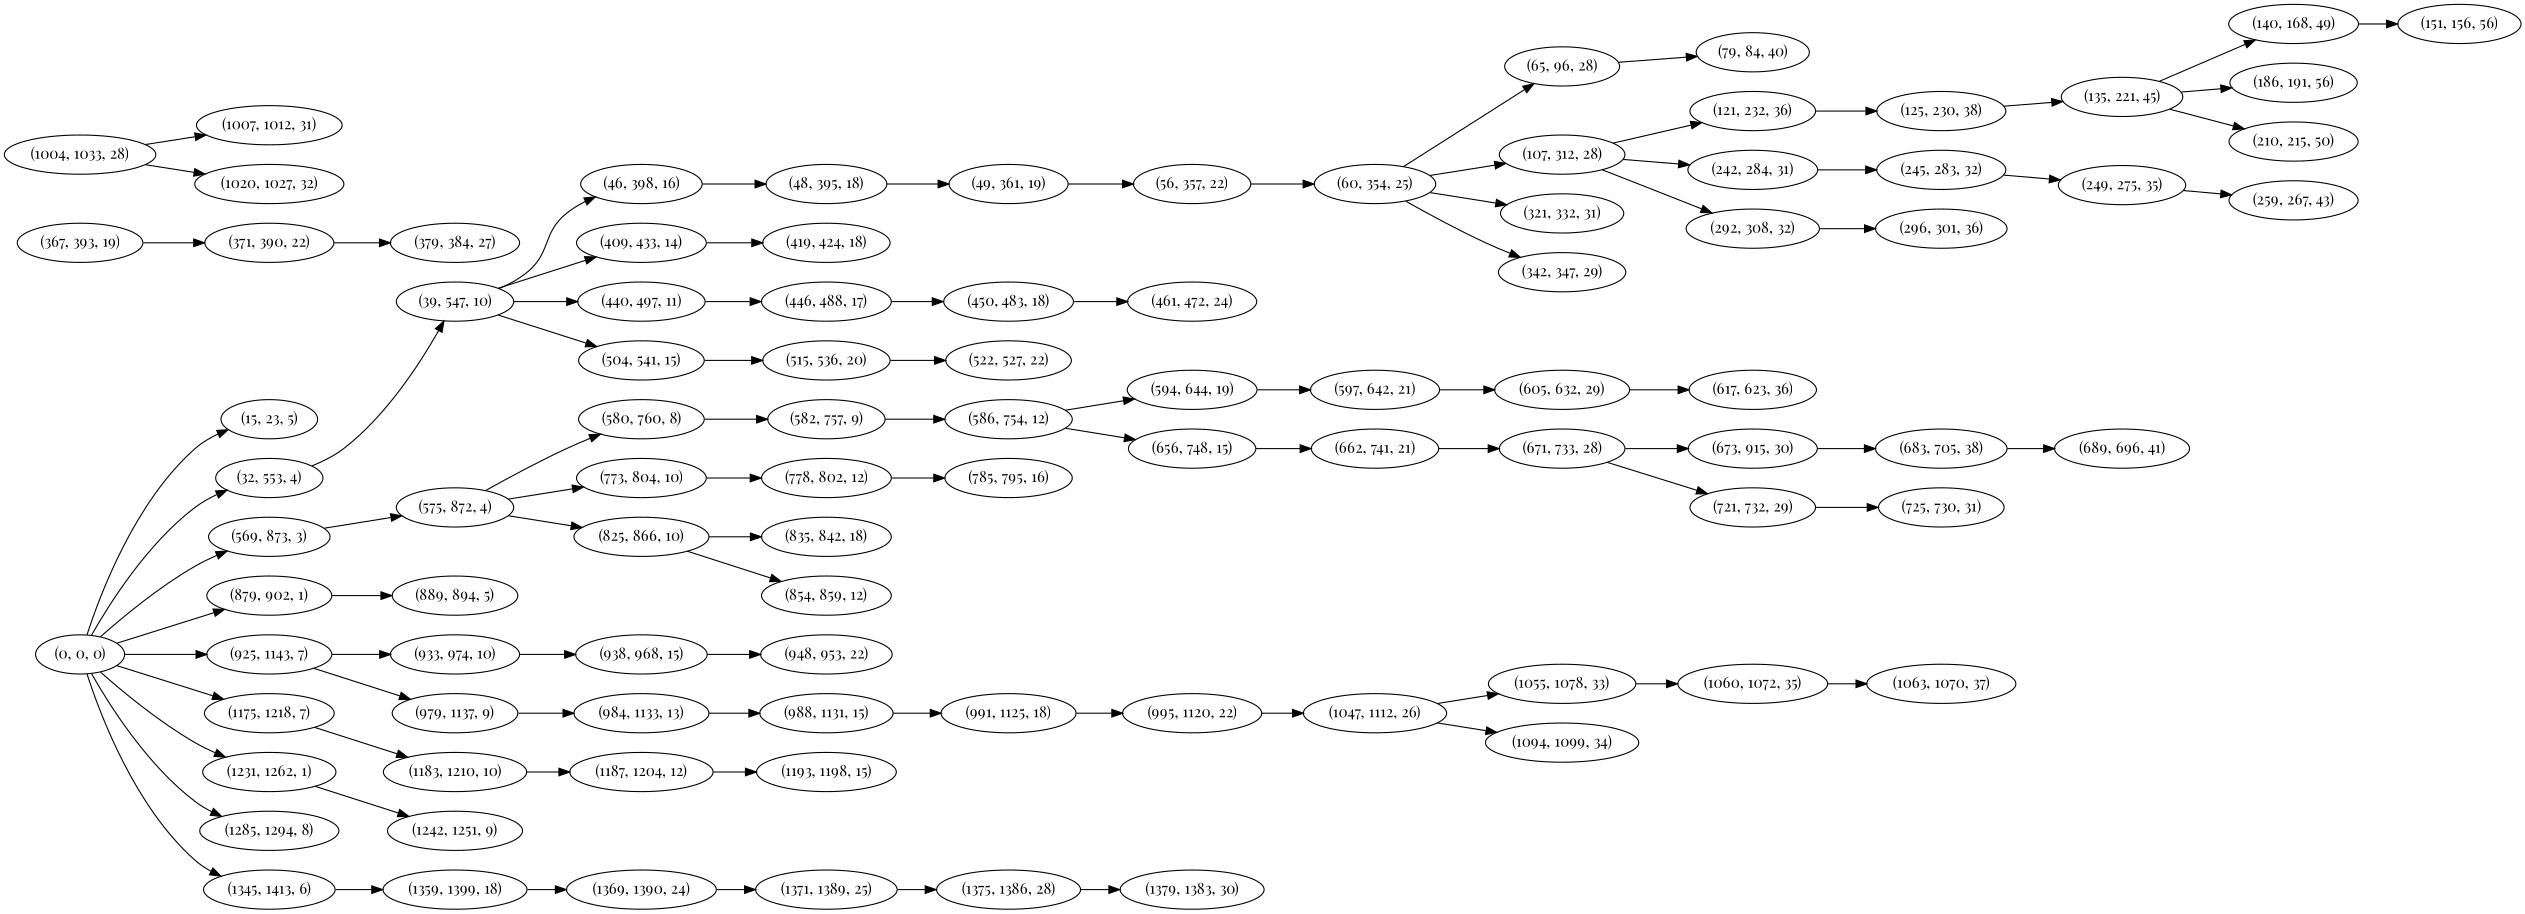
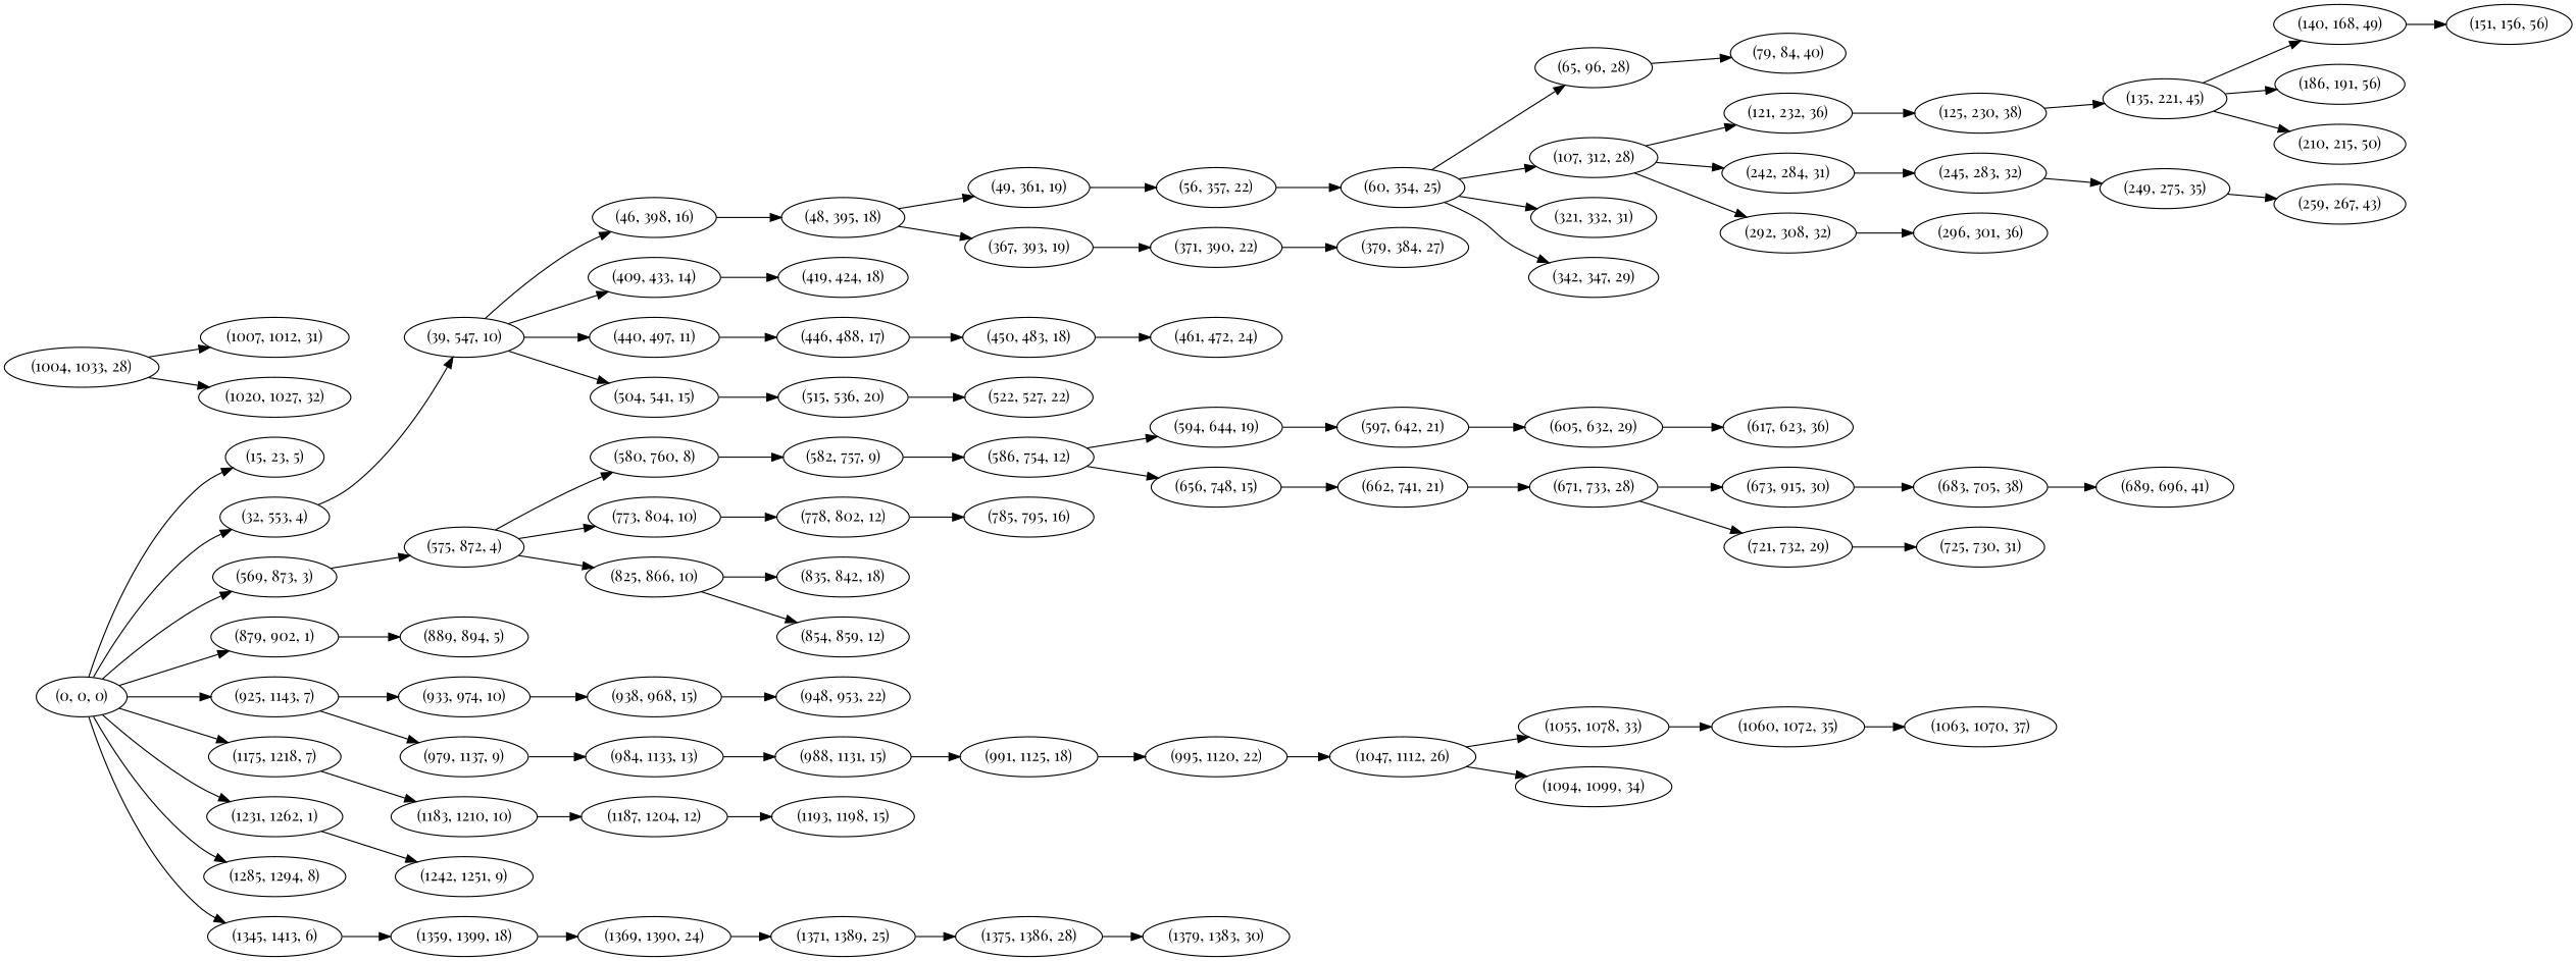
  digraph {
    fontname="Playfair Display"
    rankdir=LR
    node [fontname="Playfair Display"]
    edge [fontname="Playfair Display"]
    "(0, 0, 0)"
    "(15, 23, 5)"
    "(32, 553, 4)"
    "(569, 873, 3)"
    "(879, 902, 1)"
    "(925, 1143, 7)"
    "(1175, 1218, 7)"
    "(1231, 1262, 1)"
    "(1285, 1294, 8)"
    "(1345, 1413, 6)"
    "(39, 547, 10)"
    "(575, 872, 4)"
    "(889, 894, 5)"
    "(933, 974, 10)"
    "(979, 1137, 9)"
    "(1183, 1210, 10)"
    "(1242, 1251, 9)"
    "(1359, 1399, 18)"
    "(46, 398, 16)"
    "(409, 433, 14)"
    "(440, 497, 11)"
    "(504, 541, 15)"
    "(48, 395, 18)"
    "(419, 424, 18)"
    "(446, 488, 17)"
    "(515, 536, 20)"
    "(49, 361, 19)"
    "(367, 393, 19)"
    "(56, 357, 22)"
    "(371, 390, 22)"
    "(60, 354, 25)"
    "(65, 96, 28)"
    "(107, 312, 28)"
    "(321, 332, 31)"
    "(342, 347, 29)"
    "(79, 84, 40)"
    "(121, 232, 36)"
    "(242, 284, 31)"
    "(292, 308, 32)"
    "(125, 230, 38)"
    "(245, 283, 32)"
    "(296, 301, 36)"
    "(135, 221, 45)"
    "(140, 168, 49)"
    "(186, 191, 56)"
    "(210, 215, 50)"
    "(151, 156, 56)"
    "(249, 275, 35)"
    "(259, 267, 43)"
    "(379, 384, 27)"
    "(450, 483, 18)"
    "(461, 472, 24)"
    "(522, 527, 22)"
    "(580, 760, 8)"
    "(773, 804, 10)"
    "(825, 866, 10)"
    "(582, 757, 9)"
    "(778, 802, 12)"
    "(835, 842, 18)"
    "(854, 859, 12)"
    "(586, 754, 12)"
    "(594, 644, 19)"
    "(656, 748, 15)"
    "(597, 642, 21)"
    "(662, 741, 21)"
    "(605, 632, 29)"
    "(617, 623, 36)"
    "(671, 733, 28)"
    n69 [label="(673, 915, 30)"]
    "(721, 732, 29)"
    "(683, 705, 38)"
    "(725, 730, 31)"
    "(689, 696, 41)"
    "(785, 795, 16)"
    "(938, 968, 15)"
    "(984, 1133, 13)"
    "(948, 953, 22)"
    "(988, 1131, 15)"
    "(991, 1125, 18)"
    "(995, 1120, 22)"
    "(1047, 1112, 26)"
    "(1004, 1033, 28)"
    "(1007, 1012, 31)"
    "(1020, 1027, 32)"
    "(1055, 1078, 33)"
    "(1094, 1099, 34)"
    "(1060, 1072, 35)"
    "(1063, 1070, 37)"
    "(1187, 1204, 12)"
    "(1193, 1198, 15)"
    "(1369, 1390, 24)"
    "(1371, 1389, 25)"
    "(1375, 1386, 28)"
    "(1379, 1383, 30)"
    "(0, 0, 0)" -> "(15, 23, 5)"
    "(0, 0, 0)" -> "(32, 553, 4)"
    "(0, 0, 0)" -> "(569, 873, 3)"
    "(0, 0, 0)" -> "(879, 902, 1)"
    "(0, 0, 0)" -> "(925, 1143, 7)"
    "(0, 0, 0)" -> "(1175, 1218, 7)"
    "(0, 0, 0)" -> "(1231, 1262, 1)"
    "(0, 0, 0)" -> "(1285, 1294, 8)"
    "(0, 0, 0)" -> "(1345, 1413, 6)"
    "(32, 553, 4)" -> "(39, 547, 10)"
    "(569, 873, 3)" -> "(575, 872, 4)"
    "(879, 902, 1)" -> "(889, 894, 5)"
    "(925, 1143, 7)" -> "(933, 974, 10)"
    "(925, 1143, 7)" -> "(979, 1137, 9)"
    "(1175, 1218, 7)" -> "(1183, 1210, 10)"
    "(1231, 1262, 1)" -> "(1242, 1251, 9)"
    "(1345, 1413, 6)" -> "(1359, 1399, 18)"
    "(39, 547, 10)" -> "(46, 398, 16)"
    "(39, 547, 10)" -> "(409, 433, 14)"
    "(39, 547, 10)" -> "(440, 497, 11)"
    "(39, 547, 10)" -> "(504, 541, 15)"
    "(575, 872, 4)" -> "(580, 760, 8)"
    "(575, 872, 4)" -> "(773, 804, 10)"
    "(575, 872, 4)" -> "(825, 866, 10)"
    "(933, 974, 10)" -> "(938, 968, 15)"
    "(979, 1137, 9)" -> "(984, 1133, 13)"
    "(1183, 1210, 10)" -> "(1187, 1204, 12)"
    "(1359, 1399, 18)" -> "(1369, 1390, 24)"
    "(46, 398, 16)" -> "(48, 395, 18)"
    "(409, 433, 14)" -> "(419, 424, 18)"
    "(440, 497, 11)" -> "(446, 488, 17)"
    "(504, 541, 15)" -> "(515, 536, 20)"
    "(48, 395, 18)" -> "(49, 361, 19)"
+   "(48, 395, 18)" -> "(367, 393, 19)"
    "(446, 488, 17)" -> "(450, 483, 18)"
    "(515, 536, 20)" -> "(522, 527, 22)"
    "(49, 361, 19)" -> "(56, 357, 22)"
    "(367, 393, 19)" -> "(371, 390, 22)"
    "(56, 357, 22)" -> "(60, 354, 25)"
    "(371, 390, 22)" -> "(379, 384, 27)"
    "(60, 354, 25)" -> "(65, 96, 28)"
    "(60, 354, 25)" -> "(107, 312, 28)"
    "(60, 354, 25)" -> "(321, 332, 31)"
    "(60, 354, 25)" -> "(342, 347, 29)"
    "(65, 96, 28)" -> "(79, 84, 40)"
    "(107, 312, 28)" -> "(121, 232, 36)"
    "(107, 312, 28)" -> "(242, 284, 31)"
    "(107, 312, 28)" -> "(292, 308, 32)"
    "(121, 232, 36)" -> "(125, 230, 38)"
    "(242, 284, 31)" -> "(245, 283, 32)"
    "(292, 308, 32)" -> "(296, 301, 36)"
    "(125, 230, 38)" -> "(135, 221, 45)"
    "(245, 283, 32)" -> "(249, 275, 35)"
    "(135, 221, 45)" -> "(140, 168, 49)"
    "(135, 221, 45)" -> "(186, 191, 56)"
    "(135, 221, 45)" -> "(210, 215, 50)"
    "(140, 168, 49)" -> "(151, 156, 56)"
    "(249, 275, 35)" -> "(259, 267, 43)"
    "(450, 483, 18)" -> "(461, 472, 24)"
    "(580, 760, 8)" -> "(582, 757, 9)"
    "(773, 804, 10)" -> "(778, 802, 12)"
    "(825, 866, 10)" -> "(835, 842, 18)"
    "(825, 866, 10)" -> "(854, 859, 12)"
    "(582, 757, 9)" -> "(586, 754, 12)"
    "(778, 802, 12)" -> "(785, 795, 16)"
    "(586, 754, 12)" -> "(594, 644, 19)"
    "(586, 754, 12)" -> "(656, 748, 15)"
    "(594, 644, 19)" -> "(597, 642, 21)"
    "(656, 748, 15)" -> "(662, 741, 21)"
    "(597, 642, 21)" -> "(605, 632, 29)"
    "(662, 741, 21)" -> "(671, 733, 28)"
    "(605, 632, 29)" -> "(617, 623, 36)"
    "(671, 733, 28)" -> n69
    "(671, 733, 28)" -> "(721, 732, 29)"
    n69 -> "(683, 705, 38)"
    "(721, 732, 29)" -> "(725, 730, 31)"
    "(683, 705, 38)" -> "(689, 696, 41)"
    "(938, 968, 15)" -> "(948, 953, 22)"
    "(984, 1133, 13)" -> "(988, 1131, 15)"
    "(988, 1131, 15)" -> "(991, 1125, 18)"
    "(991, 1125, 18)" -> "(995, 1120, 22)"
    "(995, 1120, 22)" -> "(1047, 1112, 26)"
    "(1047, 1112, 26)" -> "(1055, 1078, 33)"
    "(1047, 1112, 26)" -> "(1094, 1099, 34)"
    "(1004, 1033, 28)" -> "(1007, 1012, 31)"
    "(1004, 1033, 28)" -> "(1020, 1027, 32)"
    "(1055, 1078, 33)" -> "(1060, 1072, 35)"
    "(1060, 1072, 35)" -> "(1063, 1070, 37)"
    "(1187, 1204, 12)" -> "(1193, 1198, 15)"
    "(1369, 1390, 24)" -> "(1371, 1389, 25)"
    "(1371, 1389, 25)" -> "(1375, 1386, 28)"
    "(1375, 1386, 28)" -> "(1379, 1383, 30)"
  }
